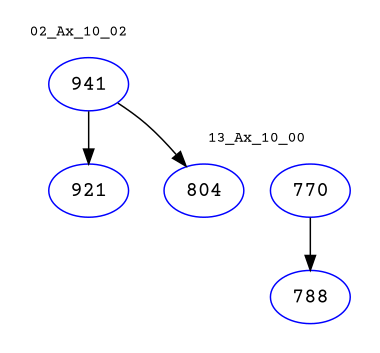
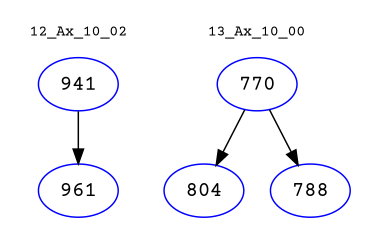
  digraph {
    fontname="Courier Prime"
    node [color=blue fontname="Courier Prime"]
    edge [color=black fontname="Courier Prime"]
    n1 [label=941]
-   n2 [label=921]
+   n2 [label=961]
    n3 [label=770]
    n4 [label=804]
    n5 [label=788]
    subgraph cluster_1 {
      color=white
      fontsize=10
-     label="02_Ax_10_02"
+     label="12_Ax_10_02"
      n1
      n2
    }
    subgraph cluster_2 {
      color=white
      fontsize=10
      label="13_Ax_10_00"
      n3
      n4
      n5
    }
    n1 -> n2
-   n1 -> n4
+   n3 -> n4
    n3 -> n5
  }
